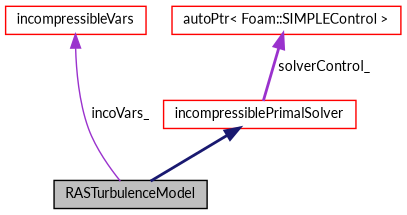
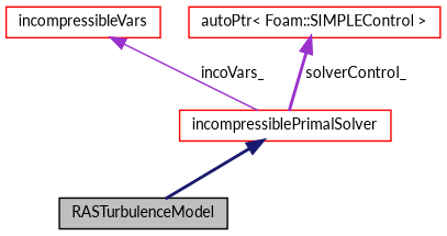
  digraph {
    fontname=Lato
    node [color=red fontname=Lato fontsize=10 shape=record]
    edge [color=darkorchid3 dir=back fontname=Lato fontsize=10 labelfontname=Helvetica labelfontsize=10 style=bold]
    n1 [color=black fillcolor=grey75 fontcolor=black height=0.2 label=RASTurbulenceModel style=filled width=0.4]
    n2 [height=0.2 label=incompressiblePrimalSolver width=0.4]
    n3 [height=0.2 label=incompressibleVars width=0.4]
    n4 [height=0.2 label="autoPtr\< Foam::SIMPLEControl \>" width=0.4]
    n2 -> n1 [color=midnightblue]
-   n3 -> n1 [label=" incoVars_" style=solid]
+   n3 -> n2 [label=" incoVars_" style=solid]
    n4 -> n2 [label=" solverControl_"]
  }
